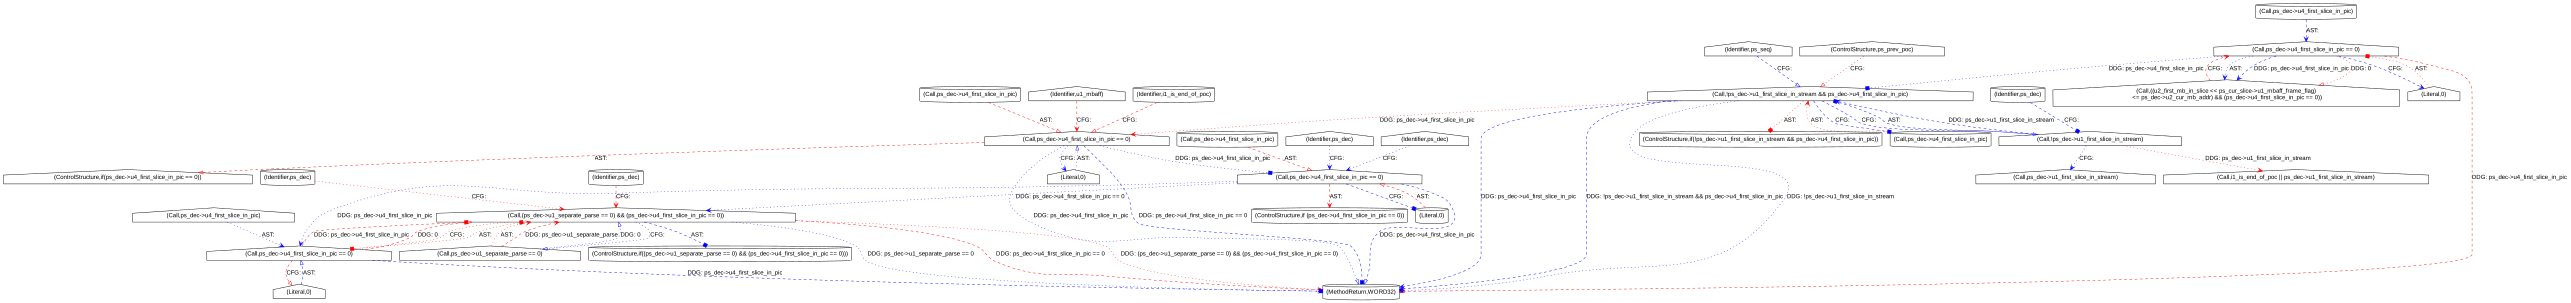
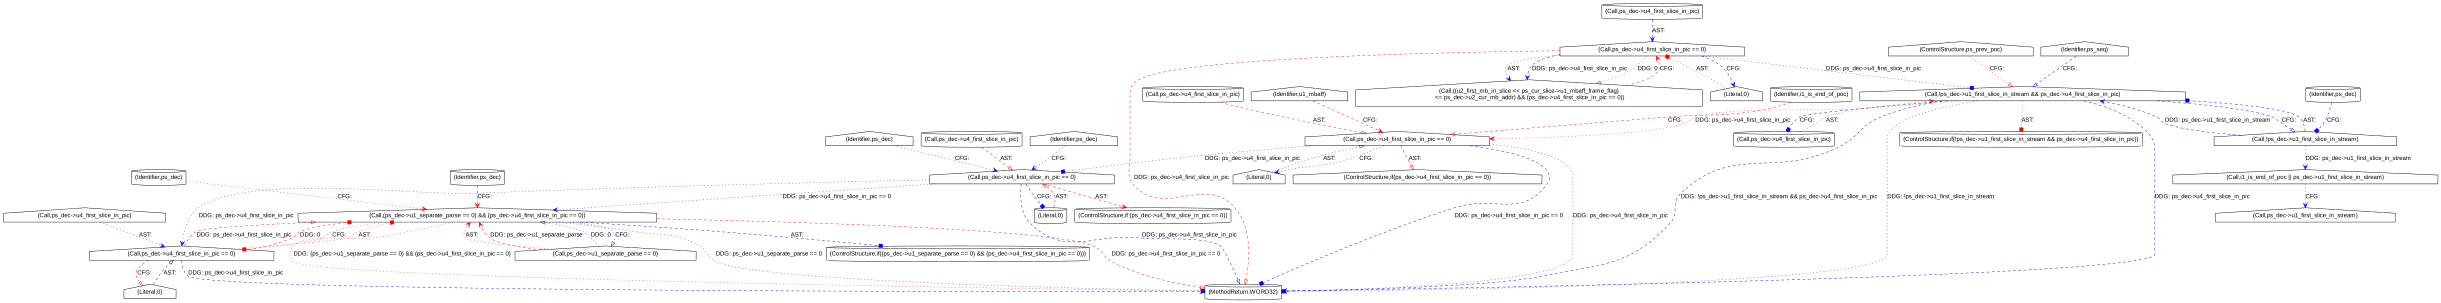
  digraph {
    fontname="Liberation Sans"
    node [fontname="Liberation Sans" shape=house]
    edge [arrowhead=vee color=blue fontname="Liberation Sans" style=dashed]
    n1 [label="(Call,ps_dec->u4_first_slice_in_pic == 0)"]
    n2 [label="(Call,ps_dec->u4_first_slice_in_pic == 0)"]
    n3 [label="(MethodReturn,WORD32)" shape=cylinder]
    n4 [label="(ControlStructure,if(ps_dec->u4_first_slice_in_pic == 0))"]
    n5 [label="(Literal,0)"]
    n6 [label="(Call,(ps_dec->u1_separate_parse == 0) && (ps_dec->u4_first_slice_in_pic == 0))"]
    n7 [label="(Call,ps_dec->u4_first_slice_in_pic == 0)"]
    n8 [label="(ControlStructure,if (ps_dec->u4_first_slice_in_pic == 0))" shape=cylinder]
    n9 [label="(Literal,0)" shape=cylinder]
    n10 [label="(Call,!ps_dec->u1_first_slice_in_stream && ps_dec->u4_first_slice_in_pic)"]
    n11 [label="(Call,!ps_dec->u1_first_slice_in_stream)"]
    n12 [label="(ControlStructure,if(!ps_dec->u1_first_slice_in_stream && ps_dec->u4_first_slice_in_pic))" shape=cylinder]
    n13 [label="(Call,ps_dec->u4_first_slice_in_pic)" shape=cylinder]
    n14 [label="(Call,ps_dec->u1_first_slice_in_stream)"]
    n15 [label="(Call,i1_is_end_of_poc || ps_dec->u1_first_slice_in_stream)"]
    n16 [label="(Call,ps_dec->u4_first_slice_in_pic == 0)"]
    n17 [label="(Literal,0)"]
    n18 [label="(Call,((u2_first_mb_in_slice << ps_cur_slice->u1_mbaff_frame_flag)\n <= ps_dec->u2_cur_mb_addr) && (ps_dec->u4_first_slice_in_pic == 0))"]
    n19 [label="(Call,ps_dec->u1_separate_parse == 0)"]
    n20 [label="(ControlStructure,if((ps_dec->u1_separate_parse == 0) && (ps_dec->u4_first_slice_in_pic == 0)))" shape=cylinder]
    n21 [label="(Literal,0)"]
    n22 [label="(ControlStructure,ps_prev_poc)"]
    n23 [label="(Call,ps_dec->u4_first_slice_in_pic)" shape=cylinder]
    n24 [label="(Call,ps_dec->u4_first_slice_in_pic)" shape=cylinder]
    n25 [label="(Identifier,ps_dec)" shape=cylinder]
    n26 [label="(Identifier,ps_dec)"]
    n27 [label="(Identifier,ps_dec)"]
    n28 [label="(Identifier,ps_dec)" shape=cylinder]
    n29 [label="(Call,ps_dec->u4_first_slice_in_pic)" shape=cylinder]
    n30 [label="(Identifier,ps_seq)"]
    n31 [label="(Identifier,u1_mbaff)"]
    n32 [label="(Identifier,i1_is_end_of_poc)" shape=cylinder]
    n33 [label="(Call,ps_dec->u4_first_slice_in_pic)"]
    n34 [label="(Identifier,ps_dec)" shape=cylinder]
    n1 -> n2 [arrowhead=box label="DDG: ps_dec->u4_first_slice_in_pic" style=dotted]
    n1 -> n3 [arrowhead=box label="DDG: ps_dec->u4_first_slice_in_pic == 0"]
    n1 -> n3 [arrowhead=onormal label="DDG: ps_dec->u4_first_slice_in_pic" style=dotted]
    n1 -> n4 [arrowhead=onormal color=red label="AST: "]
    n1 -> n5 [label="CFG: " style=dotted]
    n2 -> n3 [arrowhead=onormal label="DDG: ps_dec->u4_first_slice_in_pic"]
    n2 -> n6 [label="DDG: ps_dec->u4_first_slice_in_pic == 0" style=dotted]
    n2 -> n7 [label="DDG: ps_dec->u4_first_slice_in_pic" style=dotted]
    n2 -> n8 [color=red label="AST: "]
    n2 -> n9 [arrowhead=box label="CFG: "]
    n5 -> n1 [arrowhead=onormal label="AST: " style=dotted]
    n6 -> n3 [arrowhead=onormal color=red label="DDG: ps_dec->u4_first_slice_in_pic == 0"]
    n6 -> n3 [color=red label="DDG: (ps_dec->u1_separate_parse == 0) && (ps_dec->u4_first_slice_in_pic == 0)" style=dotted]
    n6 -> n3 [arrowhead=box label="DDG: ps_dec->u1_separate_parse == 0" style=dotted]
    n6 -> n7 [arrowhead=box color=red label="CFG: " style=dotted]
    n6 -> n19 [arrowhead=onormal label="CFG: " style=dotted]
    n6 -> n20 [arrowhead=box label="AST: "]
    n7 -> n3 [label="DDG: ps_dec->u4_first_slice_in_pic"]
    n7 -> n6 [arrowhead=box color=red label="AST: " style=dotted]
    n7 -> n6 [arrowhead=onormal color=red label="DDG: ps_dec->u4_first_slice_in_pic"]
    n7 -> n6 [arrowhead=box color=red label="DDG: 0"]
    n7 -> n21 [arrowhead=onormal color=red label="CFG: "]
    n9 -> n2 [arrowhead=onormal color=red label="AST: "]
    n10 -> n1 [color=red label="DDG: ps_dec->u4_first_slice_in_pic" style=dotted]
    n10 -> n3 [label="DDG: !ps_dec->u1_first_slice_in_stream && ps_dec->u4_first_slice_in_pic"]
    n10 -> n3 [arrowhead=box label="DDG: !ps_dec->u1_first_slice_in_stream" style=dotted]
    n10 -> n3 [label="DDG: ps_dec->u4_first_slice_in_pic"]
    n10 -> n11 [arrowhead=onormal label="CFG: "]
    n10 -> n12 [arrowhead=box color=red label="AST: " style=dotted]
    n10 -> n13 [arrowhead=box label="CFG: "]
    n11 -> n10 [arrowhead=box label="AST: "]
    n11 -> n10 [label="DDG: ps_dec->u1_first_slice_in_stream"]
-   n11 -> n14 [label="CFG: " style=dotted]
-   n11 -> n15 [color=red label="DDG: ps_dec->u1_first_slice_in_stream" style=dotted]
+   n15 -> n14 [label="CFG: " style=dotted]
+   n11 -> n15 [label="DDG: ps_dec->u1_first_slice_in_stream" style=dotted]
    n13 -> n10 [color=red label="AST: " style=dotted]
    n16 -> n3 [arrowhead=onormal color=red label="DDG: ps_dec->u4_first_slice_in_pic"]
    n16 -> n10 [arrowhead=box label="DDG: ps_dec->u4_first_slice_in_pic" style=dotted]
    n16 -> n17 [label="CFG: "]
    n16 -> n18 [label="AST: " style=dotted]
    n16 -> n18 [label="DDG: ps_dec->u4_first_slice_in_pic"]
    n16 -> n18 [arrowhead=onormal color=red label="DDG: 0" style=dotted]
    n17 -> n16 [arrowhead=box color=red label="AST: " style=dotted]
    n18 -> n16 [color=red label="CFG: "]
    n19 -> n6 [color=red label="AST: " style=dotted]
    n19 -> n6 [color=red label="DDG: ps_dec->u1_separate_parse"]
    n19 -> n6 [arrowhead=onormal label="DDG: 0" style=dotted]
    n21 -> n7 [arrowhead=onormal label="AST: "]
    n22 -> n10 [arrowhead=onormal color=red label="CFG: " style=dotted]
    n23 -> n1 [arrowhead=onormal color=red label="AST: "]
    n24 -> n2 [arrowhead=onormal color=red label="AST: "]
    n25 -> n6 [color=red label="CFG: " style=dotted]
    n26 -> n2 [label="CFG: " style=dotted]
    n27 -> n2 [label="CFG: " style=dotted]
    n28 -> n6 [color=red label="CFG: "]
    n29 -> n16 [label="AST: "]
    n30 -> n10 [arrowhead=onormal label="CFG: "]
    n31 -> n1 [color=red label="CFG: "]
    n32 -> n1 [arrowhead=onormal color=red label="CFG: "]
    n33 -> n7 [label="AST: " style=dotted]
    n34 -> n11 [arrowhead=box label="CFG: "]
  }
